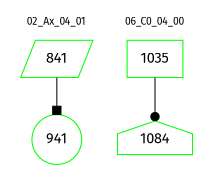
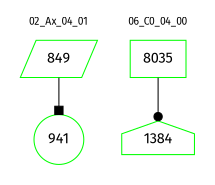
  digraph {
    fontname="Fira Sans"
    node [color=green fontname="Fira Sans"]
    edge [color=black fontname="Fira Sans"]
-   n1 [label=841 shape=parallelogram]
+   n1 [label=849 shape=parallelogram]
    n2 [label=941 shape=circle]
-   n3 [label=1035 shape=box]
-   n4 [label=1084 shape=house]
+   n3 [label=8035 shape=box]
+   n4 [label=1384 shape=house]
    subgraph cluster_1 {
      color=white
      fontsize=10
      label="02_Ax_04_01"
      n1
      n2
    }
    subgraph cluster_2 {
      color=white
      fontsize=10
      label="06_C0_04_00"
      n3
      n4
    }
    n1 -> n2 [arrowhead=box]
    n3 -> n4 [arrowhead=dot]
  }
